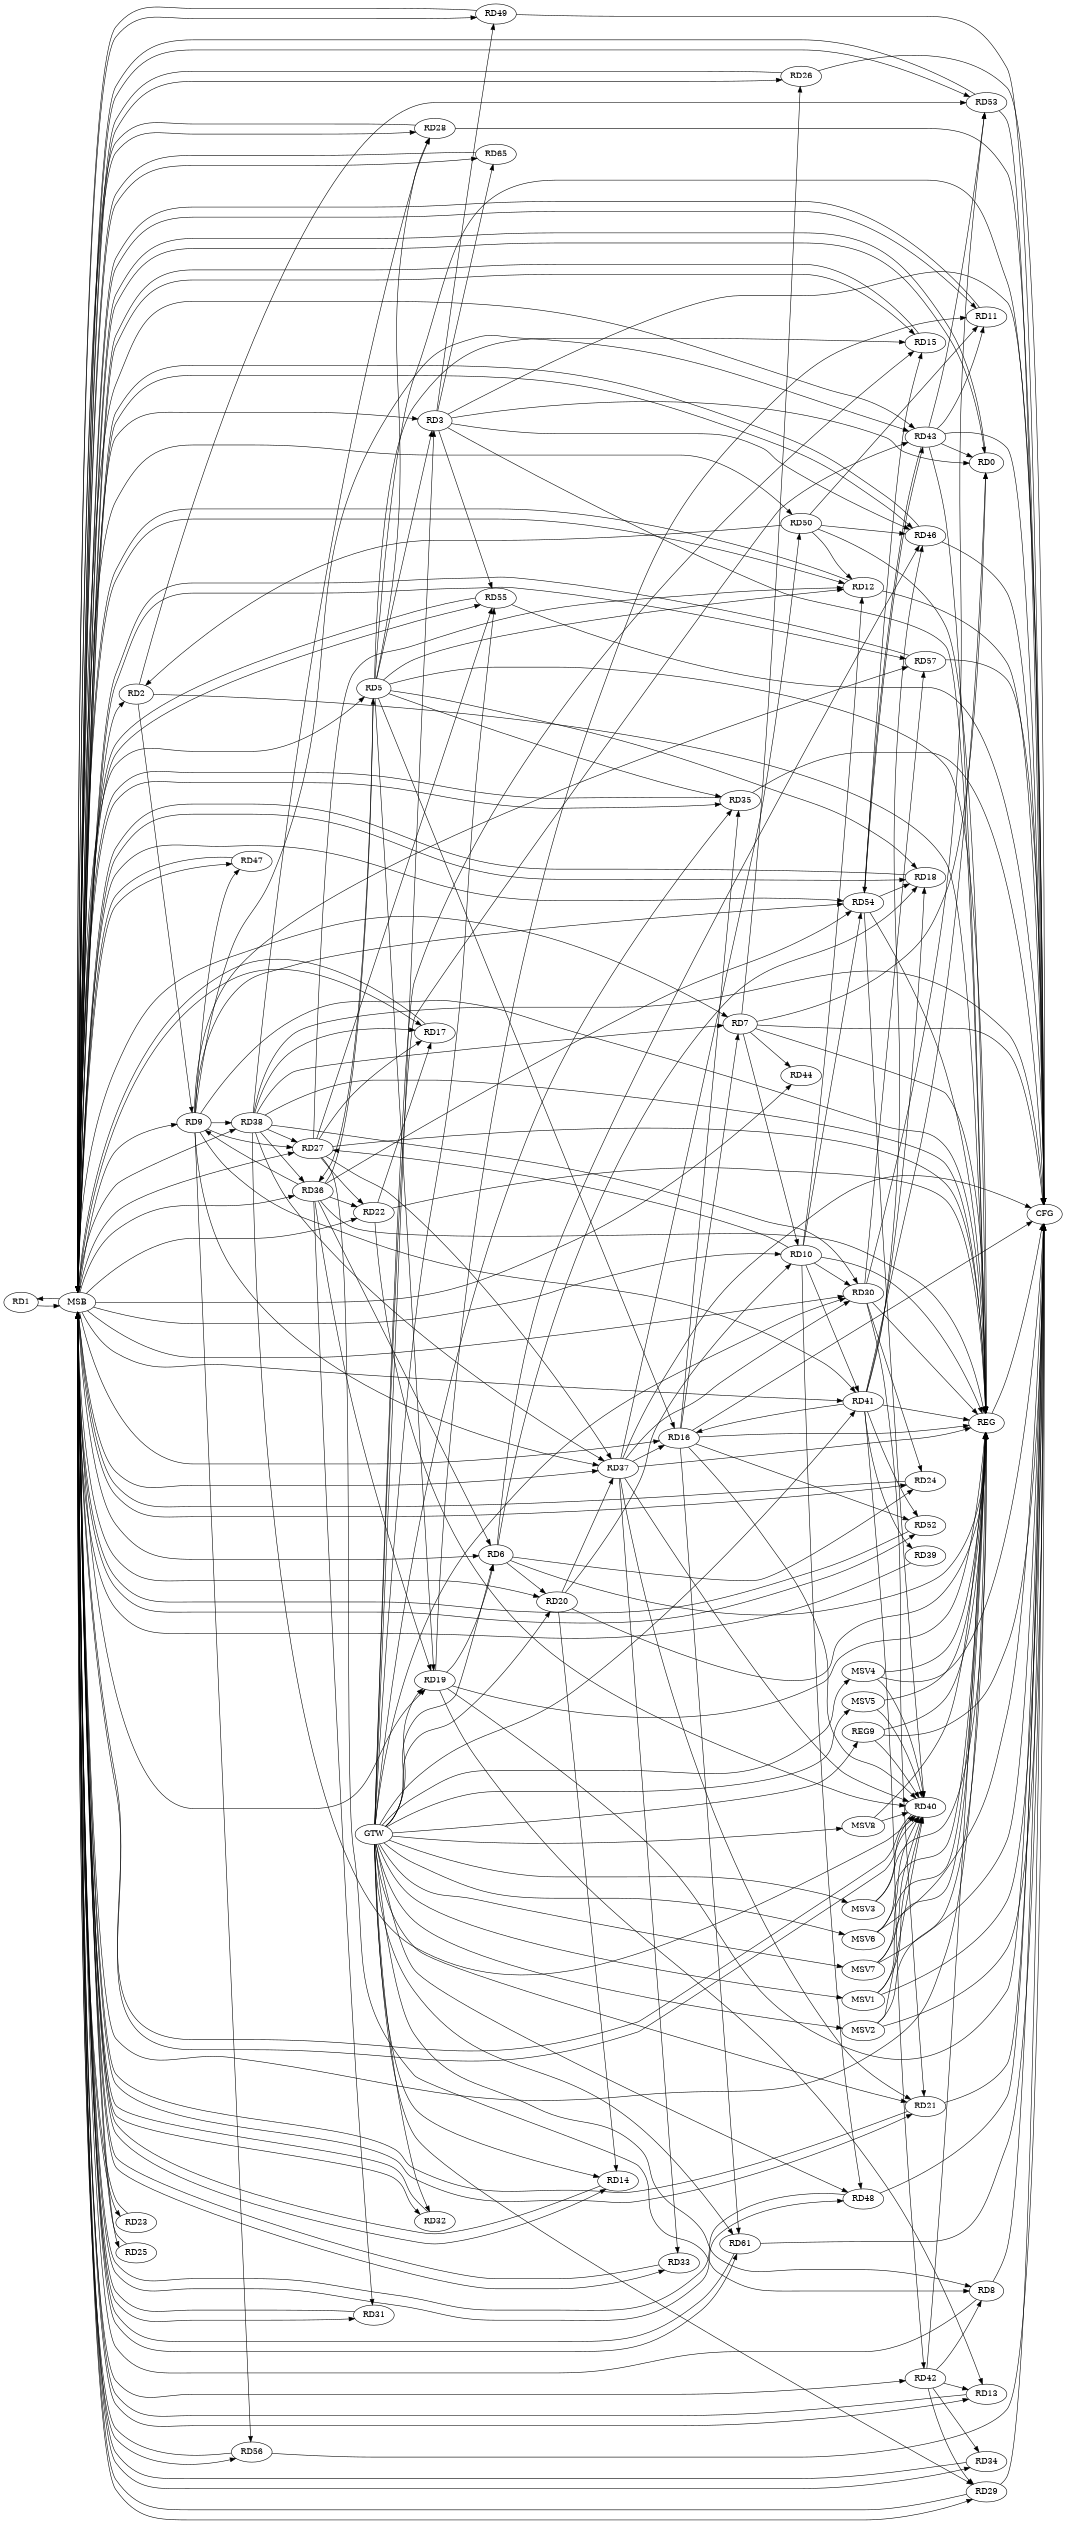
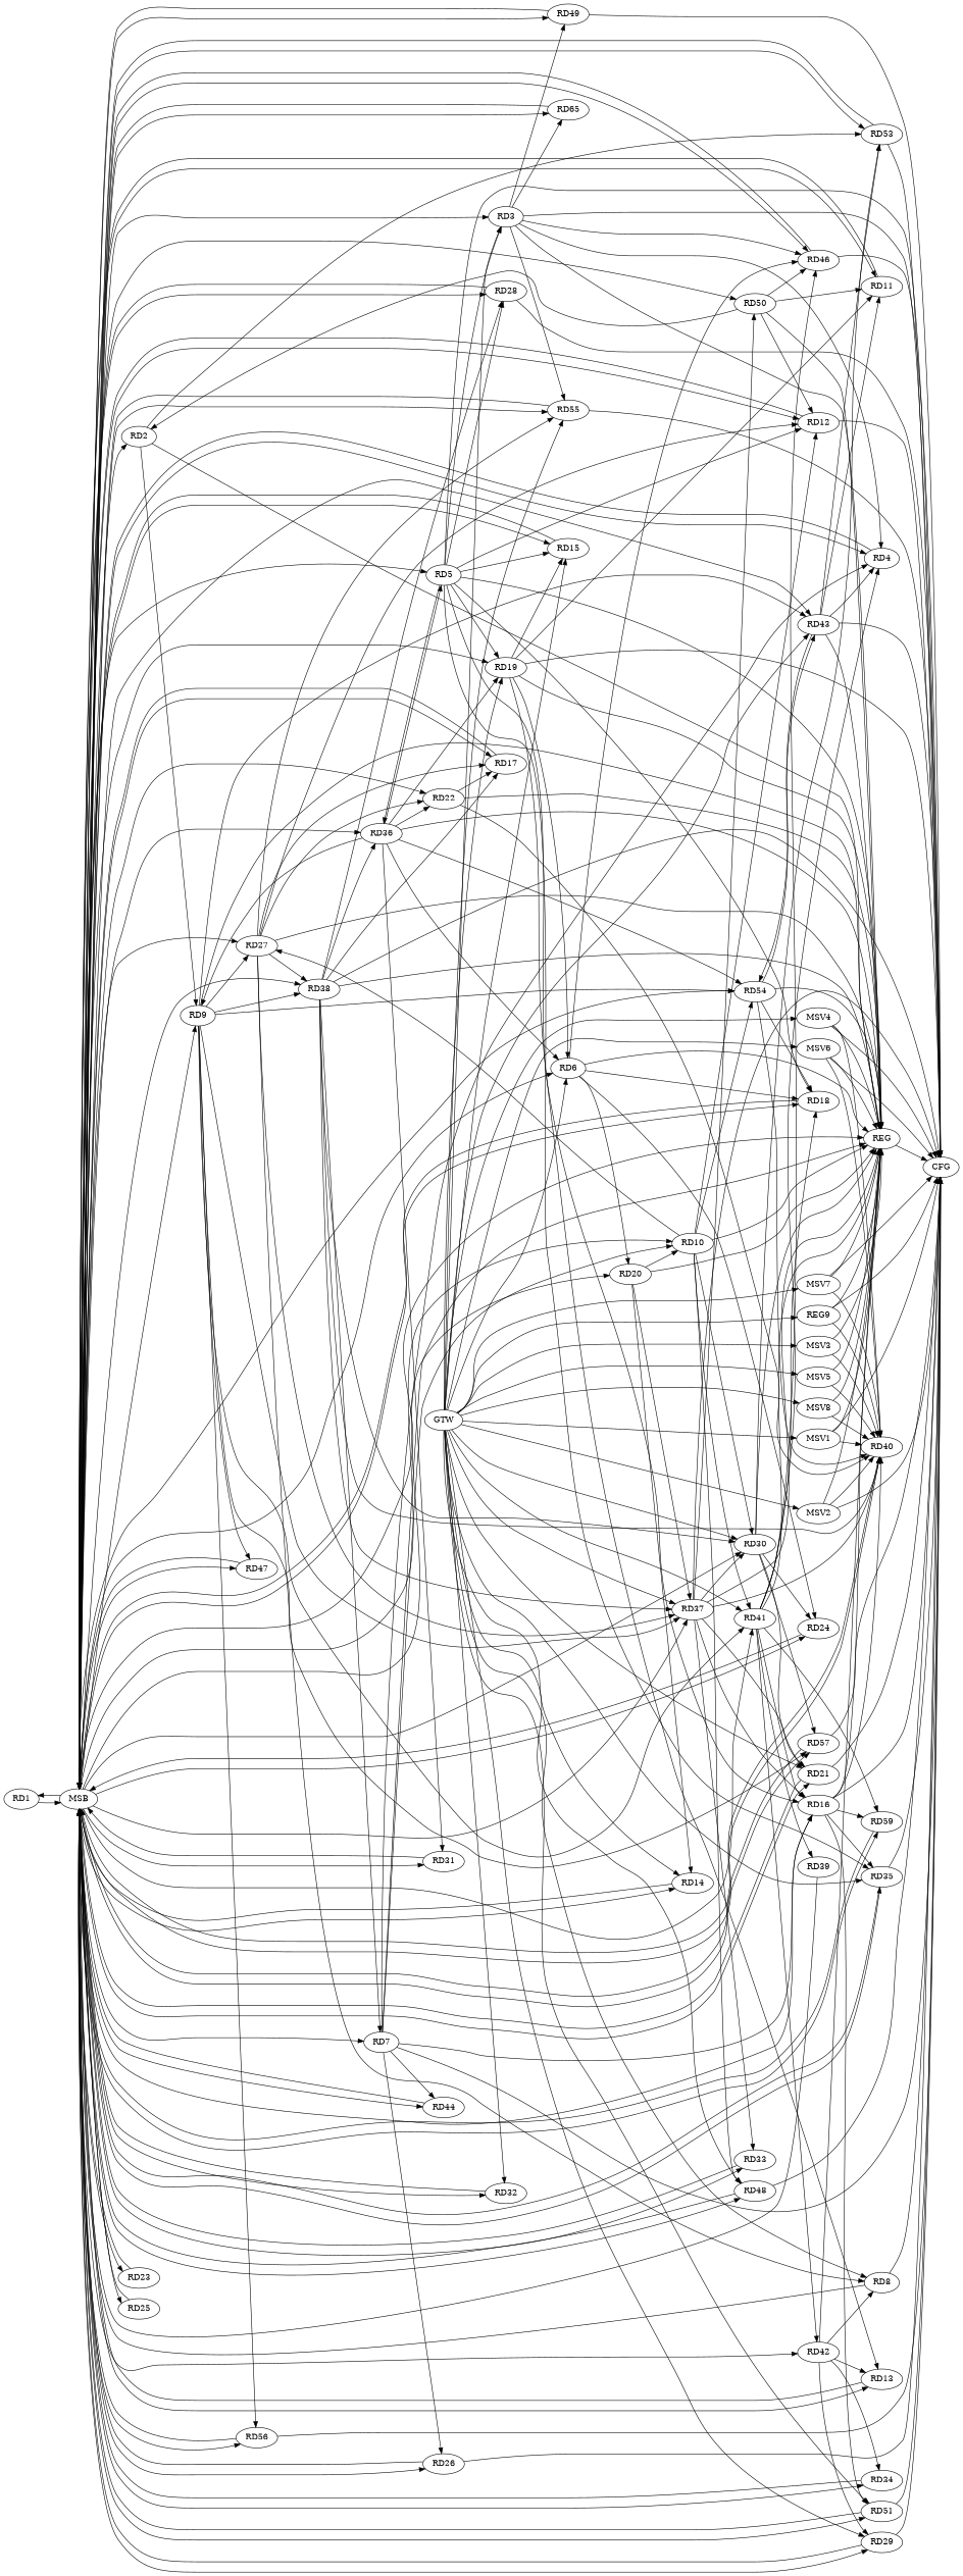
  strict digraph {
    rankdir=LR
    n1 [label=RD1]
    n2 [label=MSB]
    n3 [label=RD2]
    n4 [label=RD9]
    n5 [label=RD53]
    n6 [label=REG]
    n7 [label=RD3]
-   n8 [label=RD0]
+   n8 [label=RD4]
    n9 [label=RD65]
    n10 [label=RD46]
    n11 [label=RD49]
    n12 [label=RD55]
    n13 [label=RD5]
    n14 [label=RD12]
    n15 [label=RD15]
    n16 [label=RD16]
    n17 [label=RD18]
    n18 [label=RD19]
    n19 [label=RD28]
    n20 [label=RD35]
    n21 [label=RD36]
    n22 [label=RD6]
    n23 [label=RD20]
    n24 [label=RD24]
    n25 [label=RD7]
    n26 [label=RD26]
    n27 [label=RD44]
    n28 [label=RD27]
    n29 [label=RD37]
    n30 [label=RD38]
    n31 [label=RD43]
    n32 [label=RD47]
    n33 [label=RD54]
    n34 [label=RD56]
    n35 [label=RD57]
    n36 [label=RD10]
    n37 [label=RD30]
    n38 [label=RD41]
    n39 [label=RD48]
    n40 [label=RD11]
    n41 [label=RD13]
    n42 [label=RD14]
    n43 [label=RD40]
-   n44 [label=RD61]
-   n45 [label=RD52]
+   n44 [label=RD51]
+   n45 [label=RD59]
    n46 [label=RD17]
    n47 [label=RD21]
    n48 [label=RD22]
    n49 [label=RD23]
    n50 [label=RD25]
    n51 [label=RD29]
    n52 [label=RD31]
    n53 [label=RD32]
    n54 [label=RD33]
    n55 [label=RD34]
    n56 [label=RD50]
    n57 [label=RD42]
    n58 [label=CFG]
    n59 [label=RD39]
    n60 [label=RD8]
    n61 [label=GTW]
    n62 [label=MSV1]
    n63 [label=MSV2]
    n64 [label=MSV3]
    n65 [label=MSV4]
    n66 [label=MSV5]
    n67 [label=MSV6]
    n68 [label=MSV7]
    n69 [label=MSV8]
    n70 [label=REG9]
    n1 -> n2
    n2 -> n1
    n2 -> n3
    n2 -> n4
    n2 -> n5
    n2 -> n6
    n2 -> n7
    n2 -> n8
    n2 -> n9
    n2 -> n10
    n2 -> n11
    n2 -> n12
    n2 -> n13
    n2 -> n14
    n2 -> n15
    n2 -> n16
    n2 -> n17
    n2 -> n18
    n2 -> n19
    n2 -> n20
    n2 -> n21
    n2 -> n22
    n2 -> n23
    n2 -> n24
    n2 -> n25
    n2 -> n26
    n2 -> n27
    n2 -> n28
    n2 -> n29
    n2 -> n30
    n2 -> n31
    n2 -> n32
    n2 -> n33
    n2 -> n34
    n2 -> n35
    n2 -> n36
    n2 -> n37
    n2 -> n38
    n2 -> n39
    n2 -> n40
    n2 -> n41
    n2 -> n42
    n2 -> n43
    n2 -> n44
    n2 -> n45
    n2 -> n46
    n2 -> n47
    n2 -> n48
    n2 -> n49
    n2 -> n50
    n2 -> n51
    n2 -> n52
    n2 -> n53
    n2 -> n54
    n2 -> n55
    n2 -> n56
    n2 -> n57
    n3 -> n4
    n3 -> n5
    n3 -> n6
    n4 -> n6
    n4 -> n28
    n4 -> n29
    n4 -> n30
    n4 -> n31
    n4 -> n32
    n4 -> n33
    n4 -> n34
    n4 -> n35
    n4 -> n38
    n5 -> n2
    n5 -> n58
    n6 -> n58
    n7 -> n6
    n7 -> n8
    n7 -> n9
    n7 -> n10
    n7 -> n11
    n7 -> n12
    n7 -> n58
    n8 -> n2
    n9 -> n2
    n10 -> n2
    n10 -> n58
    n11 -> n2
    n11 -> n58
    n12 -> n2
    n12 -> n58
    n13 -> n6
    n13 -> n7
    n13 -> n14
    n13 -> n15
    n13 -> n16
    n13 -> n17
    n13 -> n18
    n13 -> n19
    n13 -> n20
    n13 -> n21
    n13 -> n58
    n14 -> n2
    n14 -> n58
    n15 -> n2
    n16 -> n6
    n16 -> n20
    n16 -> n43
    n16 -> n44
    n16 -> n45
    n16 -> n58
    n17 -> n2
    n18 -> n6
-   n33 -> n15
+   n18 -> n15
    n18 -> n22
    n18 -> n40
    n18 -> n41
    n18 -> n58
    n19 -> n2
    n19 -> n58
    n20 -> n2
    n20 -> n58
    n21 -> n4
    n21 -> n6
    n21 -> n13
    n21 -> n18
    n21 -> n22
    n21 -> n33
    n21 -> n48
    n21 -> n52
    n22 -> n6
    n22 -> n10
    n22 -> n17
    n22 -> n23
    n22 -> n24
    n23 -> n6
    n23 -> n29
    n23 -> n36
    n23 -> n42
    n24 -> n2
    n25 -> n6
    n25 -> n8
-   n16 -> n25
+   n25 -> n16
    n25 -> n26
    n25 -> n27
    n25 -> n36
    n25 -> n58
    n26 -> n2
    n26 -> n58
+   n27 -> n2
    n28 -> n6
    n28 -> n12
    n28 -> n14
    n28 -> n29
    n28 -> n46
    n28 -> n48
    n28 -> n60
    n29 -> n6
    n29 -> n16
    n29 -> n37
    n29 -> n43
    n29 -> n47
    n29 -> n54
    n29 -> n56
    n29 -> n58
    n30 -> n6
    n30 -> n19
    n30 -> n21
    n30 -> n25
-   n30 -> n28
+   n28 -> n30
    n30 -> n29
    n30 -> n37
    n30 -> n43
    n30 -> n46
    n30 -> n58
    n31 -> n5
    n31 -> n6
    n31 -> n8
    n31 -> n33
    n31 -> n40
    n31 -> n58
    n32 -> n2
    n33 -> n6
    n33 -> n17
    n33 -> n31
    n33 -> n43
    n34 -> n2
    n34 -> n58
    n35 -> n2
    n35 -> n58
    n36 -> n6
    n36 -> n14
    n36 -> n28
    n36 -> n33
    n36 -> n37
    n36 -> n38
    n36 -> n39
    n37 -> n5
    n37 -> n6
    n37 -> n24
    n37 -> n35
    n37 -> n47
    n38 -> n6
    n38 -> n8
    n38 -> n10
    n38 -> n16
    n38 -> n17
    n38 -> n45
    n38 -> n57
    n38 -> n59
    n39 -> n2
    n39 -> n58
    n40 -> n2
    n41 -> n2
    n42 -> n2
    n43 -> n2
    n44 -> n2
    n44 -> n58
    n45 -> n2
    n46 -> n2
    n47 -> n2
    n47 -> n58
    n48 -> n6
    n48 -> n43
    n48 -> n46
    n49 -> n2
    n50 -> n2
    n51 -> n2
    n51 -> n58
    n52 -> n2
    n53 -> n2
    n54 -> n2
    n55 -> n2
    n56 -> n3
    n56 -> n6
    n56 -> n10
    n56 -> n14
    n56 -> n40
    n57 -> n6
    n57 -> n41
    n57 -> n51
    n57 -> n55
    n57 -> n60
    n59 -> n2
    n60 -> n2
    n60 -> n58
    n61 -> n7
    n61 -> n12
    n61 -> n15
    n61 -> n18
    n61 -> n20
    n61 -> n22
-   n61 -> n23
+   n61 -> n29
    n61 -> n31
    n61 -> n37
    n61 -> n38
    n61 -> n39
    n61 -> n42
    n61 -> n44
    n61 -> n47
    n61 -> n51
    n61 -> n53
    n61 -> n60
    n61 -> n62
    n61 -> n63
    n61 -> n64
    n61 -> n65
    n61 -> n66
    n61 -> n67
    n61 -> n68
    n61 -> n69
    n61 -> n70
    n62 -> n6
    n62 -> n43
    n62 -> n58
    n63 -> n6
    n63 -> n43
    n63 -> n58
    n64 -> n6
    n64 -> n43
    n65 -> n6
    n65 -> n43
    n65 -> n58
    n66 -> n6
    n66 -> n43
    n67 -> n6
    n67 -> n43
    n67 -> n58
    n68 -> n6
    n68 -> n43
    n68 -> n58
    n69 -> n6
    n69 -> n43
    n70 -> n6
    n70 -> n43
    n70 -> n58
  }
